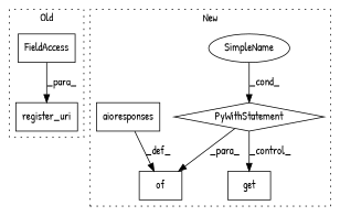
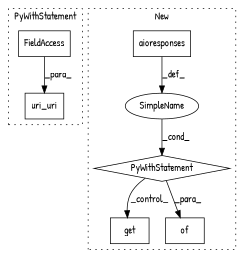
  digraph {
    fontname="Patrick Hand"
    node [a=32 fontname="Patrick Hand" shape=box]
    edge [fontname="Patrick Hand"]
-   n1 [l="13,1" label=register_uri s="5225,5268"]
+   n1 [l="13,1" label=uri_uri s="5225,5268"]
    n2 [a=22 l=13 label=FieldAccess s=5238]
    n3 [l="4,1" label=get s="5212,5274"]
    n4 [a=42 label=SimpleName shape=ellipse]
    n5 [a=104 l="10,2" label=PyWithStatement s="5153,5177" shape=diamond]
    n6 [l=14 label=aioresponses s=5163]
    n7 [l="3,1" label=of s="5237,5273"]
    subgraph cluster_1 {
-     label=Old
+     label=PyWithStatement
      style=dotted
      n1
      n2
    }
    subgraph cluster_2 {
      label=New
      style=dotted
      n3
      n4
      n5
      n6
      n7
    }
    n2 -> n1 [label=_para_]
    n4 -> n5 [label=_cond_]
    n5 -> n3 [label=_control_]
    n5 -> n7 [label=_para_]
-   n6 -> n7 [label=_def_]
+   n6 -> n4 [label=_def_]
  }
